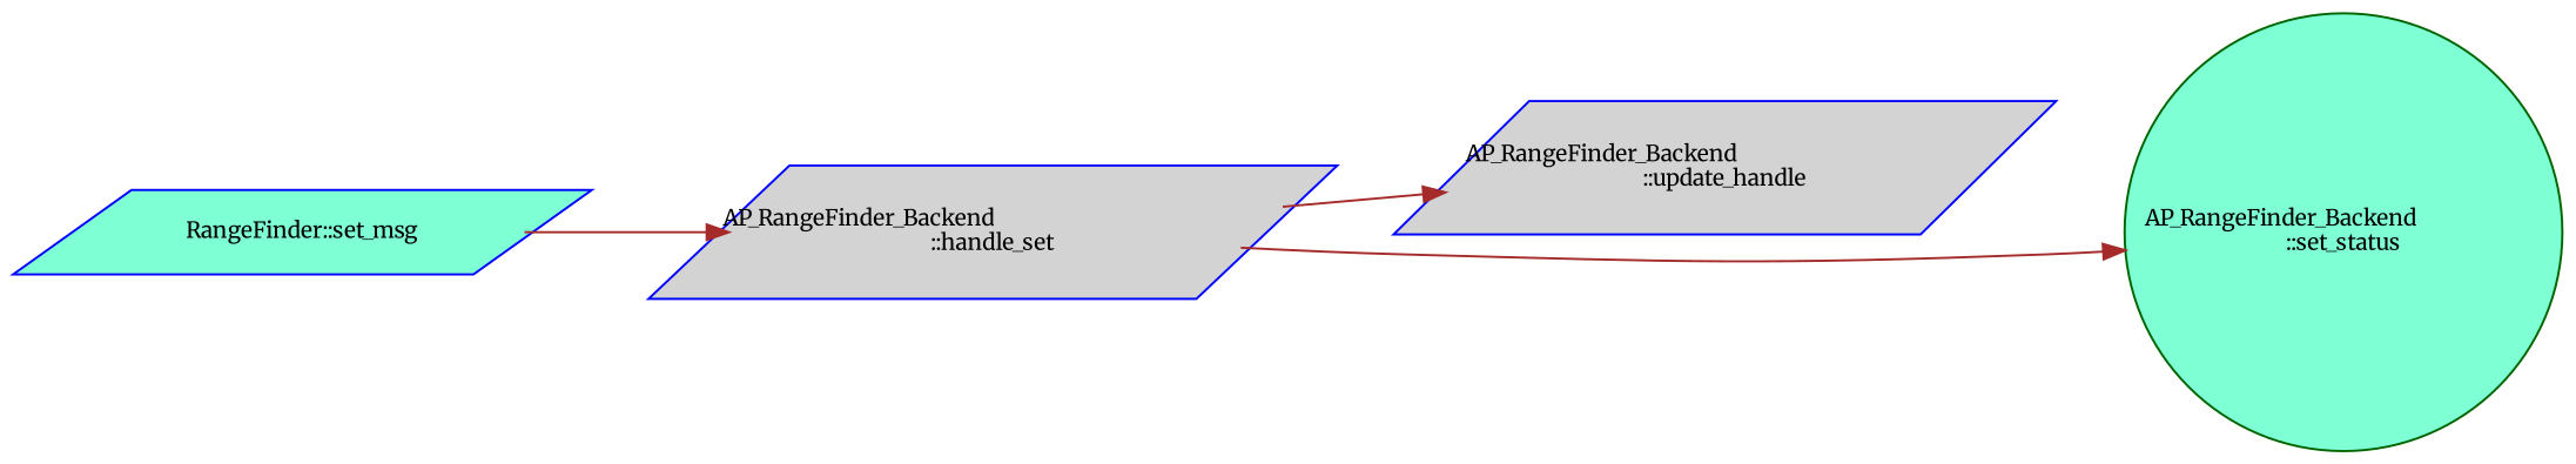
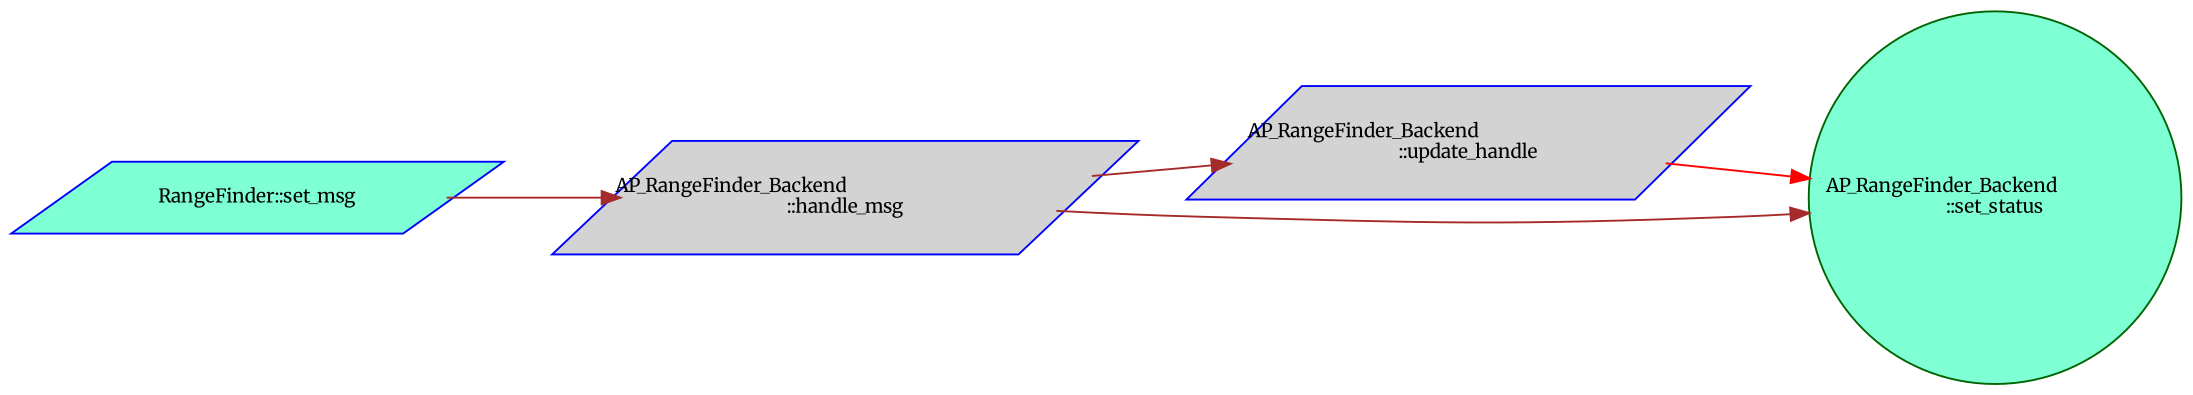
  digraph {
    fontname=Merriweather
    rankdir=LR
    node [color=blue fillcolor=aquamarine fontname=Merriweather fontsize=10 shape=parallelogram style=filled]
    edge [color=brown fontname=Merriweather fontsize=10 labelfontname=Helvetica labelfontsize=10 style=solid]
    n1 [fontcolor=black height=0.2 label="RangeFinder::set_msg" width=0.4]
-   n2 [fillcolor=lightgrey height=0.2 label="AP_RangeFinder_Backend\l::handle_set" width=0.4]
+   n2 [fillcolor=lightgrey height=0.2 label="AP_RangeFinder_Backend\l::handle_msg" width=0.4]
    n3 [fillcolor=lightgrey height=0.2 label="AP_RangeFinder_Backend\l::update_handle" width=0.4]
    n4 [color=darkgreen height=0.2 label="AP_RangeFinder_Backend\l::set_status" shape=circle width=0.4]
    n1 -> n2
    n2 -> n3
    n2 -> n4
+   n3 -> n4 [color=red]
  }
